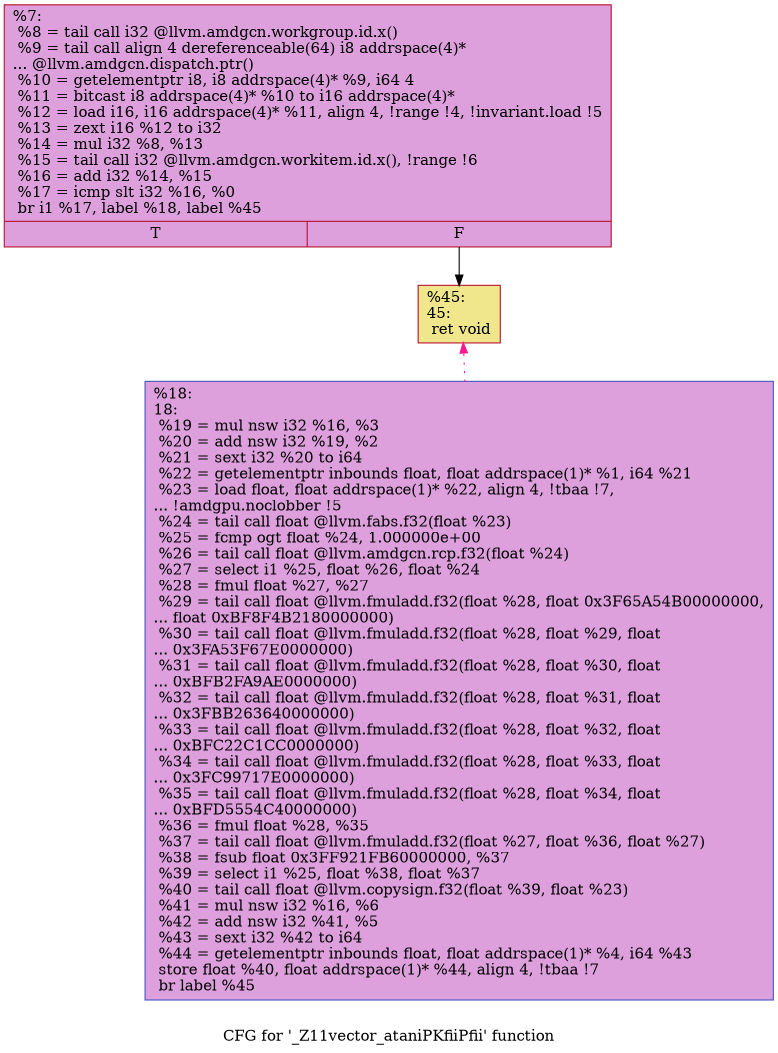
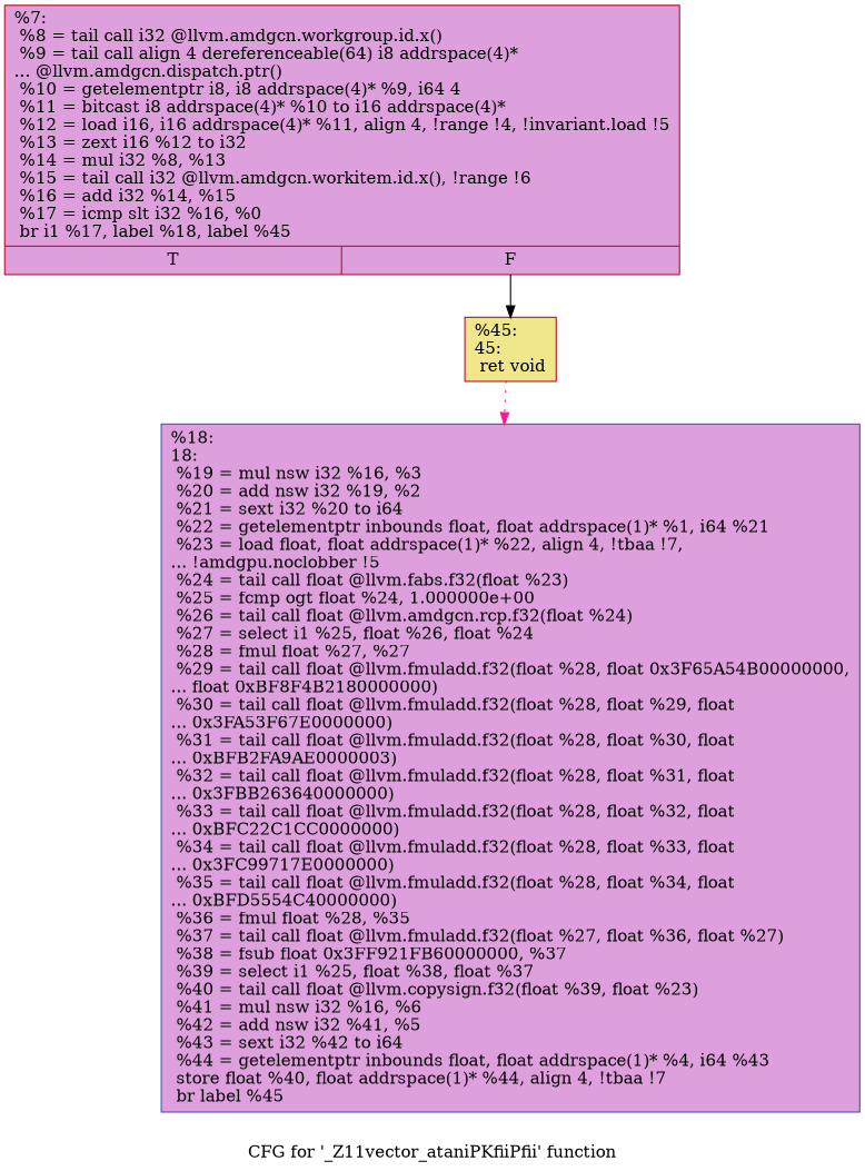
  digraph {
    label="CFG for '_Z11vector_ataniPKfiiPfii' function"
    node [color="#b70d28ff" fillcolor=plum shape=record style=filled]
    n1 [label="{%7:\l  %8 = tail call i32 @llvm.amdgcn.workgroup.id.x()\l  %9 = tail call align 4 dereferenceable(64) i8 addrspace(4)*\l... @llvm.amdgcn.dispatch.ptr()\l  %10 = getelementptr i8, i8 addrspace(4)* %9, i64 4\l  %11 = bitcast i8 addrspace(4)* %10 to i16 addrspace(4)*\l  %12 = load i16, i16 addrspace(4)* %11, align 4, !range !4, !invariant.load !5\l  %13 = zext i16 %12 to i32\l  %14 = mul i32 %8, %13\l  %15 = tail call i32 @llvm.amdgcn.workitem.id.x(), !range !6\l  %16 = add i32 %14, %15\l  %17 = icmp slt i32 %16, %0\l  br i1 %17, label %18, label %45\l|{<s0>T|<s1>F}}"]
    n2 [fillcolor=khaki label="{%45:\l45:                                               \l  ret void\l}"]
-   n3 [color="#3d50c3ff" label="{%18:\l18:                                               \l  %19 = mul nsw i32 %16, %3\l  %20 = add nsw i32 %19, %2\l  %21 = sext i32 %20 to i64\l  %22 = getelementptr inbounds float, float addrspace(1)* %1, i64 %21\l  %23 = load float, float addrspace(1)* %22, align 4, !tbaa !7,\l... !amdgpu.noclobber !5\l  %24 = tail call float @llvm.fabs.f32(float %23)\l  %25 = fcmp ogt float %24, 1.000000e+00\l  %26 = tail call float @llvm.amdgcn.rcp.f32(float %24)\l  %27 = select i1 %25, float %26, float %24\l  %28 = fmul float %27, %27\l  %29 = tail call float @llvm.fmuladd.f32(float %28, float 0x3F65A54B00000000,\l... float 0xBF8F4B2180000000)\l  %30 = tail call float @llvm.fmuladd.f32(float %28, float %29, float\l... 0x3FA53F67E0000000)\l  %31 = tail call float @llvm.fmuladd.f32(float %28, float %30, float\l... 0xBFB2FA9AE0000000)\l  %32 = tail call float @llvm.fmuladd.f32(float %28, float %31, float\l... 0x3FBB263640000000)\l  %33 = tail call float @llvm.fmuladd.f32(float %28, float %32, float\l... 0xBFC22C1CC0000000)\l  %34 = tail call float @llvm.fmuladd.f32(float %28, float %33, float\l... 0x3FC99717E0000000)\l  %35 = tail call float @llvm.fmuladd.f32(float %28, float %34, float\l... 0xBFD5554C40000000)\l  %36 = fmul float %28, %35\l  %37 = tail call float @llvm.fmuladd.f32(float %27, float %36, float %27)\l  %38 = fsub float 0x3FF921FB60000000, %37\l  %39 = select i1 %25, float %38, float %37\l  %40 = tail call float @llvm.copysign.f32(float %39, float %23)\l  %41 = mul nsw i32 %16, %6\l  %42 = add nsw i32 %41, %5\l  %43 = sext i32 %42 to i64\l  %44 = getelementptr inbounds float, float addrspace(1)* %4, i64 %43\l  store float %40, float addrspace(1)* %44, align 4, !tbaa !7\l  br label %45\l}"]
+   n3 [color="#3d50c3ff" label="{%18:\l18:                                               \l  %19 = mul nsw i32 %16, %3\l  %20 = add nsw i32 %19, %2\l  %21 = sext i32 %20 to i64\l  %22 = getelementptr inbounds float, float addrspace(1)* %1, i64 %21\l  %23 = load float, float addrspace(1)* %22, align 4, !tbaa !7,\l... !amdgpu.noclobber !5\l  %24 = tail call float @llvm.fabs.f32(float %23)\l  %25 = fcmp ogt float %24, 1.000000e+00\l  %26 = tail call float @llvm.amdgcn.rcp.f32(float %24)\l  %27 = select i1 %25, float %26, float %24\l  %28 = fmul float %27, %27\l  %29 = tail call float @llvm.fmuladd.f32(float %28, float 0x3F65A54B00000000,\l... float 0xBF8F4B2180000000)\l  %30 = tail call float @llvm.fmuladd.f32(float %28, float %29, float\l... 0x3FA53F67E0000000)\l  %31 = tail call float @llvm.fmuladd.f32(float %28, float %30, float\l... 0xBFB2FA9AE0000003)\l  %32 = tail call float @llvm.fmuladd.f32(float %28, float %31, float\l... 0x3FBB263640000000)\l  %33 = tail call float @llvm.fmuladd.f32(float %28, float %32, float\l... 0xBFC22C1CC0000000)\l  %34 = tail call float @llvm.fmuladd.f32(float %28, float %33, float\l... 0x3FC99717E0000000)\l  %35 = tail call float @llvm.fmuladd.f32(float %28, float %34, float\l... 0xBFD5554C40000000)\l  %36 = fmul float %28, %35\l  %37 = tail call float @llvm.fmuladd.f32(float %27, float %36, float %27)\l  %38 = fsub float 0x3FF921FB60000000, %37\l  %39 = select i1 %25, float %38, float %37\l  %40 = tail call float @llvm.copysign.f32(float %39, float %23)\l  %41 = mul nsw i32 %16, %6\l  %42 = add nsw i32 %41, %5\l  %43 = sext i32 %42 to i64\l  %44 = getelementptr inbounds float, float addrspace(1)* %4, i64 %43\l  store float %40, float addrspace(1)* %44, align 4, !tbaa !7\l  br label %45\l}"]
    n1 -> n2 [color=black style=solid tailport=s1]
-   n3 -> n2 [color=deeppink style=dotted]
+   n2 -> n3 [color=deeppink style=dotted]
  }
